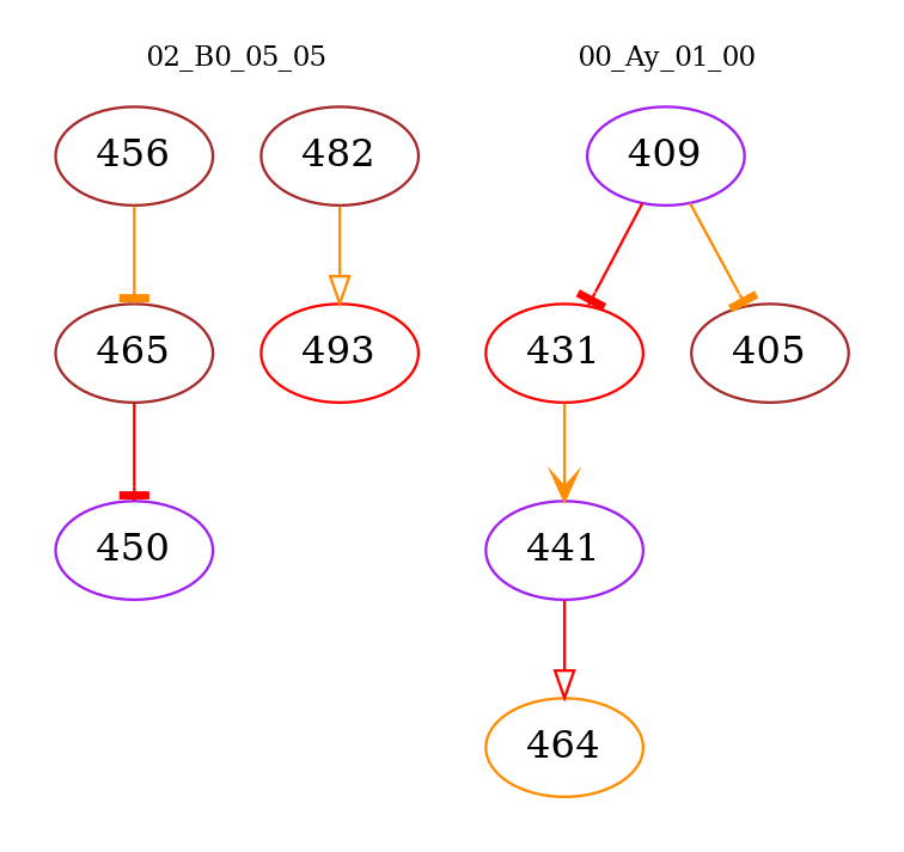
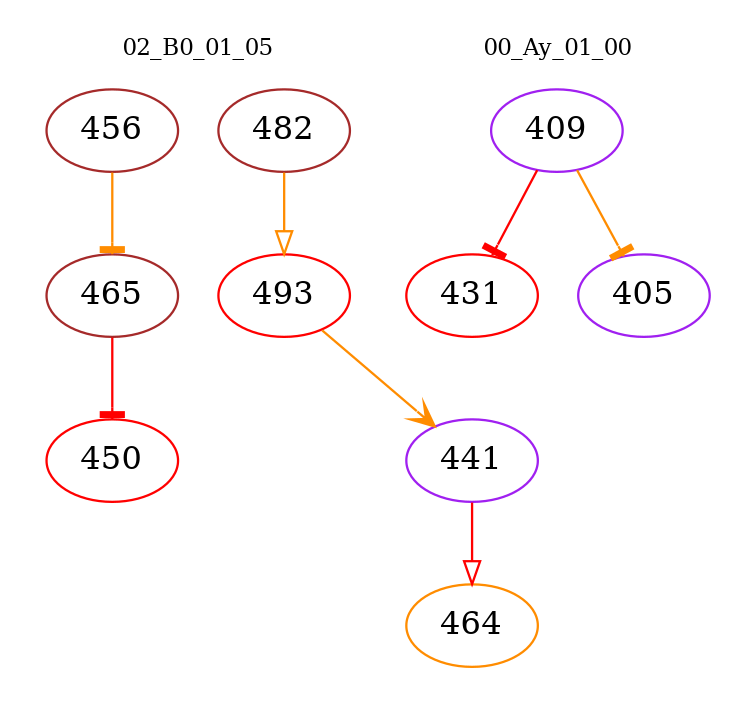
  digraph {
    node [color=red]
    edge [arrowhead=tee color=darkorange]
    n1 [label=431]
    n2 [color=purple label=409]
    n3 [color=purple label=441]
-   n4 [color=brown label=405]
+   n4 [color=purple label=405]
    n5 [color=darkorange label=464]
    n6 [color=brown label=456]
    n7 [color=brown label=465]
    n8 [color=brown label=482]
-   n9 [color=purple label=450]
+   n9 [label=450]
    n10 [label=493]
    subgraph cluster_1 {
      color=white
      fontsize=10
      label="00_Ay_01_00"
      n1
      n2
      n3
      n4
      n5
    }
    subgraph cluster_2 {
      color=white
      fontsize=10
-     label="02_B0_05_05"
+     label="02_B0_01_05"
      n6
      n7
      n8
      n9
      n10
    }
-   n1 -> n3 [arrowhead=vee]
+   n10 -> n3 [arrowhead=vee]
    n2 -> n1 [color=red]
    n2 -> n4
    n3 -> n5 [arrowhead=onormal color=red]
    n6 -> n7
    n7 -> n9 [color=red]
    n8 -> n10 [arrowhead=onormal]
  }
